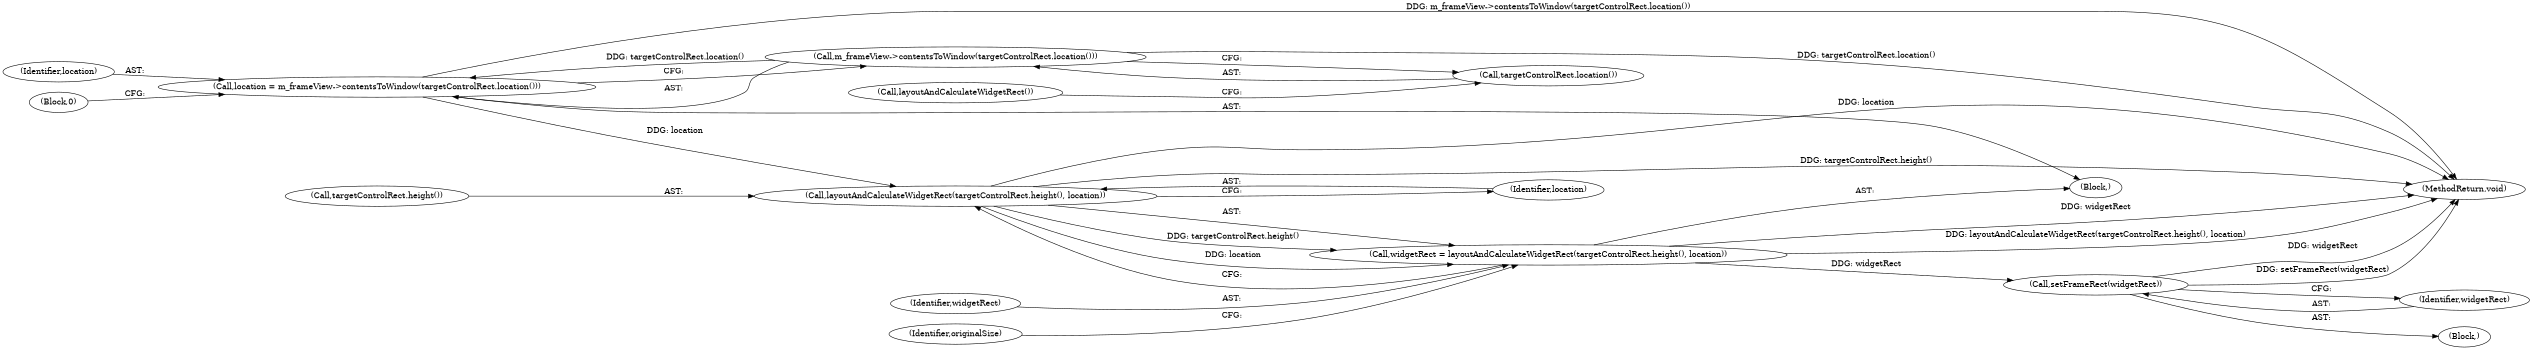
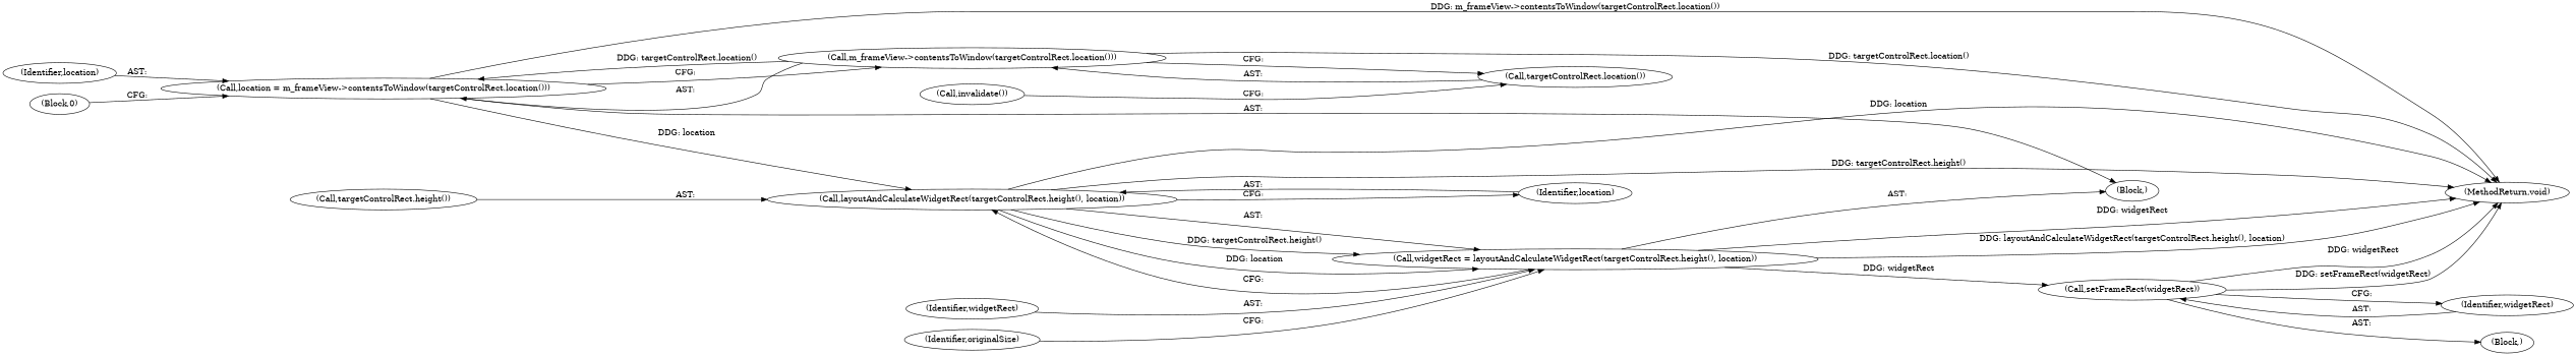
  digraph {
    fontname="DejaVu Serif"
    rankdir=LR
    node [fontname="DejaVu Serif"]
    edge [fontname="DejaVu Serif"]
    n1 [label="(Call,location = m_frameView->contentsToWindow(targetControlRect.location()))"]
    n2 [label="(Call,m_frameView->contentsToWindow(targetControlRect.location()))"]
    n3 [label="(Call,layoutAndCalculateWidgetRect(targetControlRect.height(), location))"]
    n4 [label="(Block,)"]
    n5 [label="(MethodReturn,void)"]
    n6 [label="(Call,targetControlRect.location())"]
    n7 [label="(Call,widgetRect = layoutAndCalculateWidgetRect(targetControlRect.height(), location))"]
    n8 [label="(Identifier,location)"]
    n9 [label="(Call,setFrameRect(widgetRect))"]
    n10 [label="(Identifier,widgetRect)"]
    n11 [label="(Block,)"]
    n12 [label="(Identifier,location)"]
    n13 [label="(Identifier,widgetRect)"]
    n14 [label="(Identifier,originalSize)"]
    n15 [label="(Call,targetControlRect.height())"]
    n16 [label="(Block,0)"]
-   n17 [label="(Call,layoutAndCalculateWidgetRect())"]
+   n17 [label="(Call,invalidate())"]
    n1 -> n2 [label="CFG: "]
    n1 -> n3 [label="DDG: location"]
    n1 -> n4 [label="AST: "]
    n1 -> n5 [label="DDG: m_frameView->contentsToWindow(targetControlRect.location())"]
    n2 -> n1 [label="AST: "]
    n2 -> n1 [label="DDG: targetControlRect.location()"]
    n2 -> n5 [label="DDG: targetControlRect.location()"]
    n2 -> n6 [label="CFG: "]
    n3 -> n5 [label="DDG: location"]
    n3 -> n5 [label="DDG: targetControlRect.height()"]
    n3 -> n7 [label="AST: "]
    n3 -> n7 [label="DDG: targetControlRect.height()"]
    n3 -> n7 [label="DDG: location"]
    n3 -> n8 [label="CFG: "]
    n6 -> n2 [label="AST: "]
    n7 -> n3 [label="CFG: "]
    n7 -> n4 [label="AST: "]
    n7 -> n5 [label="DDG: widgetRect"]
    n7 -> n5 [label="DDG: layoutAndCalculateWidgetRect(targetControlRect.height(), location)"]
    n7 -> n9 [label="DDG: widgetRect"]
    n8 -> n3 [label="AST: "]
    n9 -> n5 [label="DDG: widgetRect"]
    n9 -> n5 [label="DDG: setFrameRect(widgetRect)"]
    n9 -> n10 [label="CFG: "]
    n9 -> n11 [label="AST: "]
    n10 -> n9 [label="AST: "]
    n12 -> n1 [label="AST: "]
    n13 -> n7 [label="AST: "]
    n14 -> n7 [label="CFG: "]
    n15 -> n3 [label="AST: "]
    n16 -> n1 [label="CFG: "]
    n17 -> n6 [label="CFG: "]
  }
